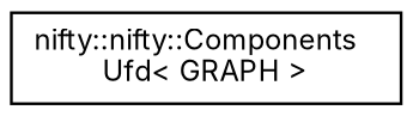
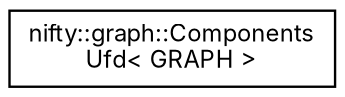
  digraph {
    rankdir=LR
    fontname=Inter
-   n1 [color=black fillcolor=white fontname=Inter fontsize=10 height=0.2 label="nifty::nifty::Components\lUfd\< GRAPH \>" shape=record style=filled width=0.4]
+   n1 [color=black fillcolor=white fontname=Inter fontsize=10 height=0.2 label="nifty::graph::Components\lUfd\< GRAPH \>" shape=record style=filled width=0.4]
  }
